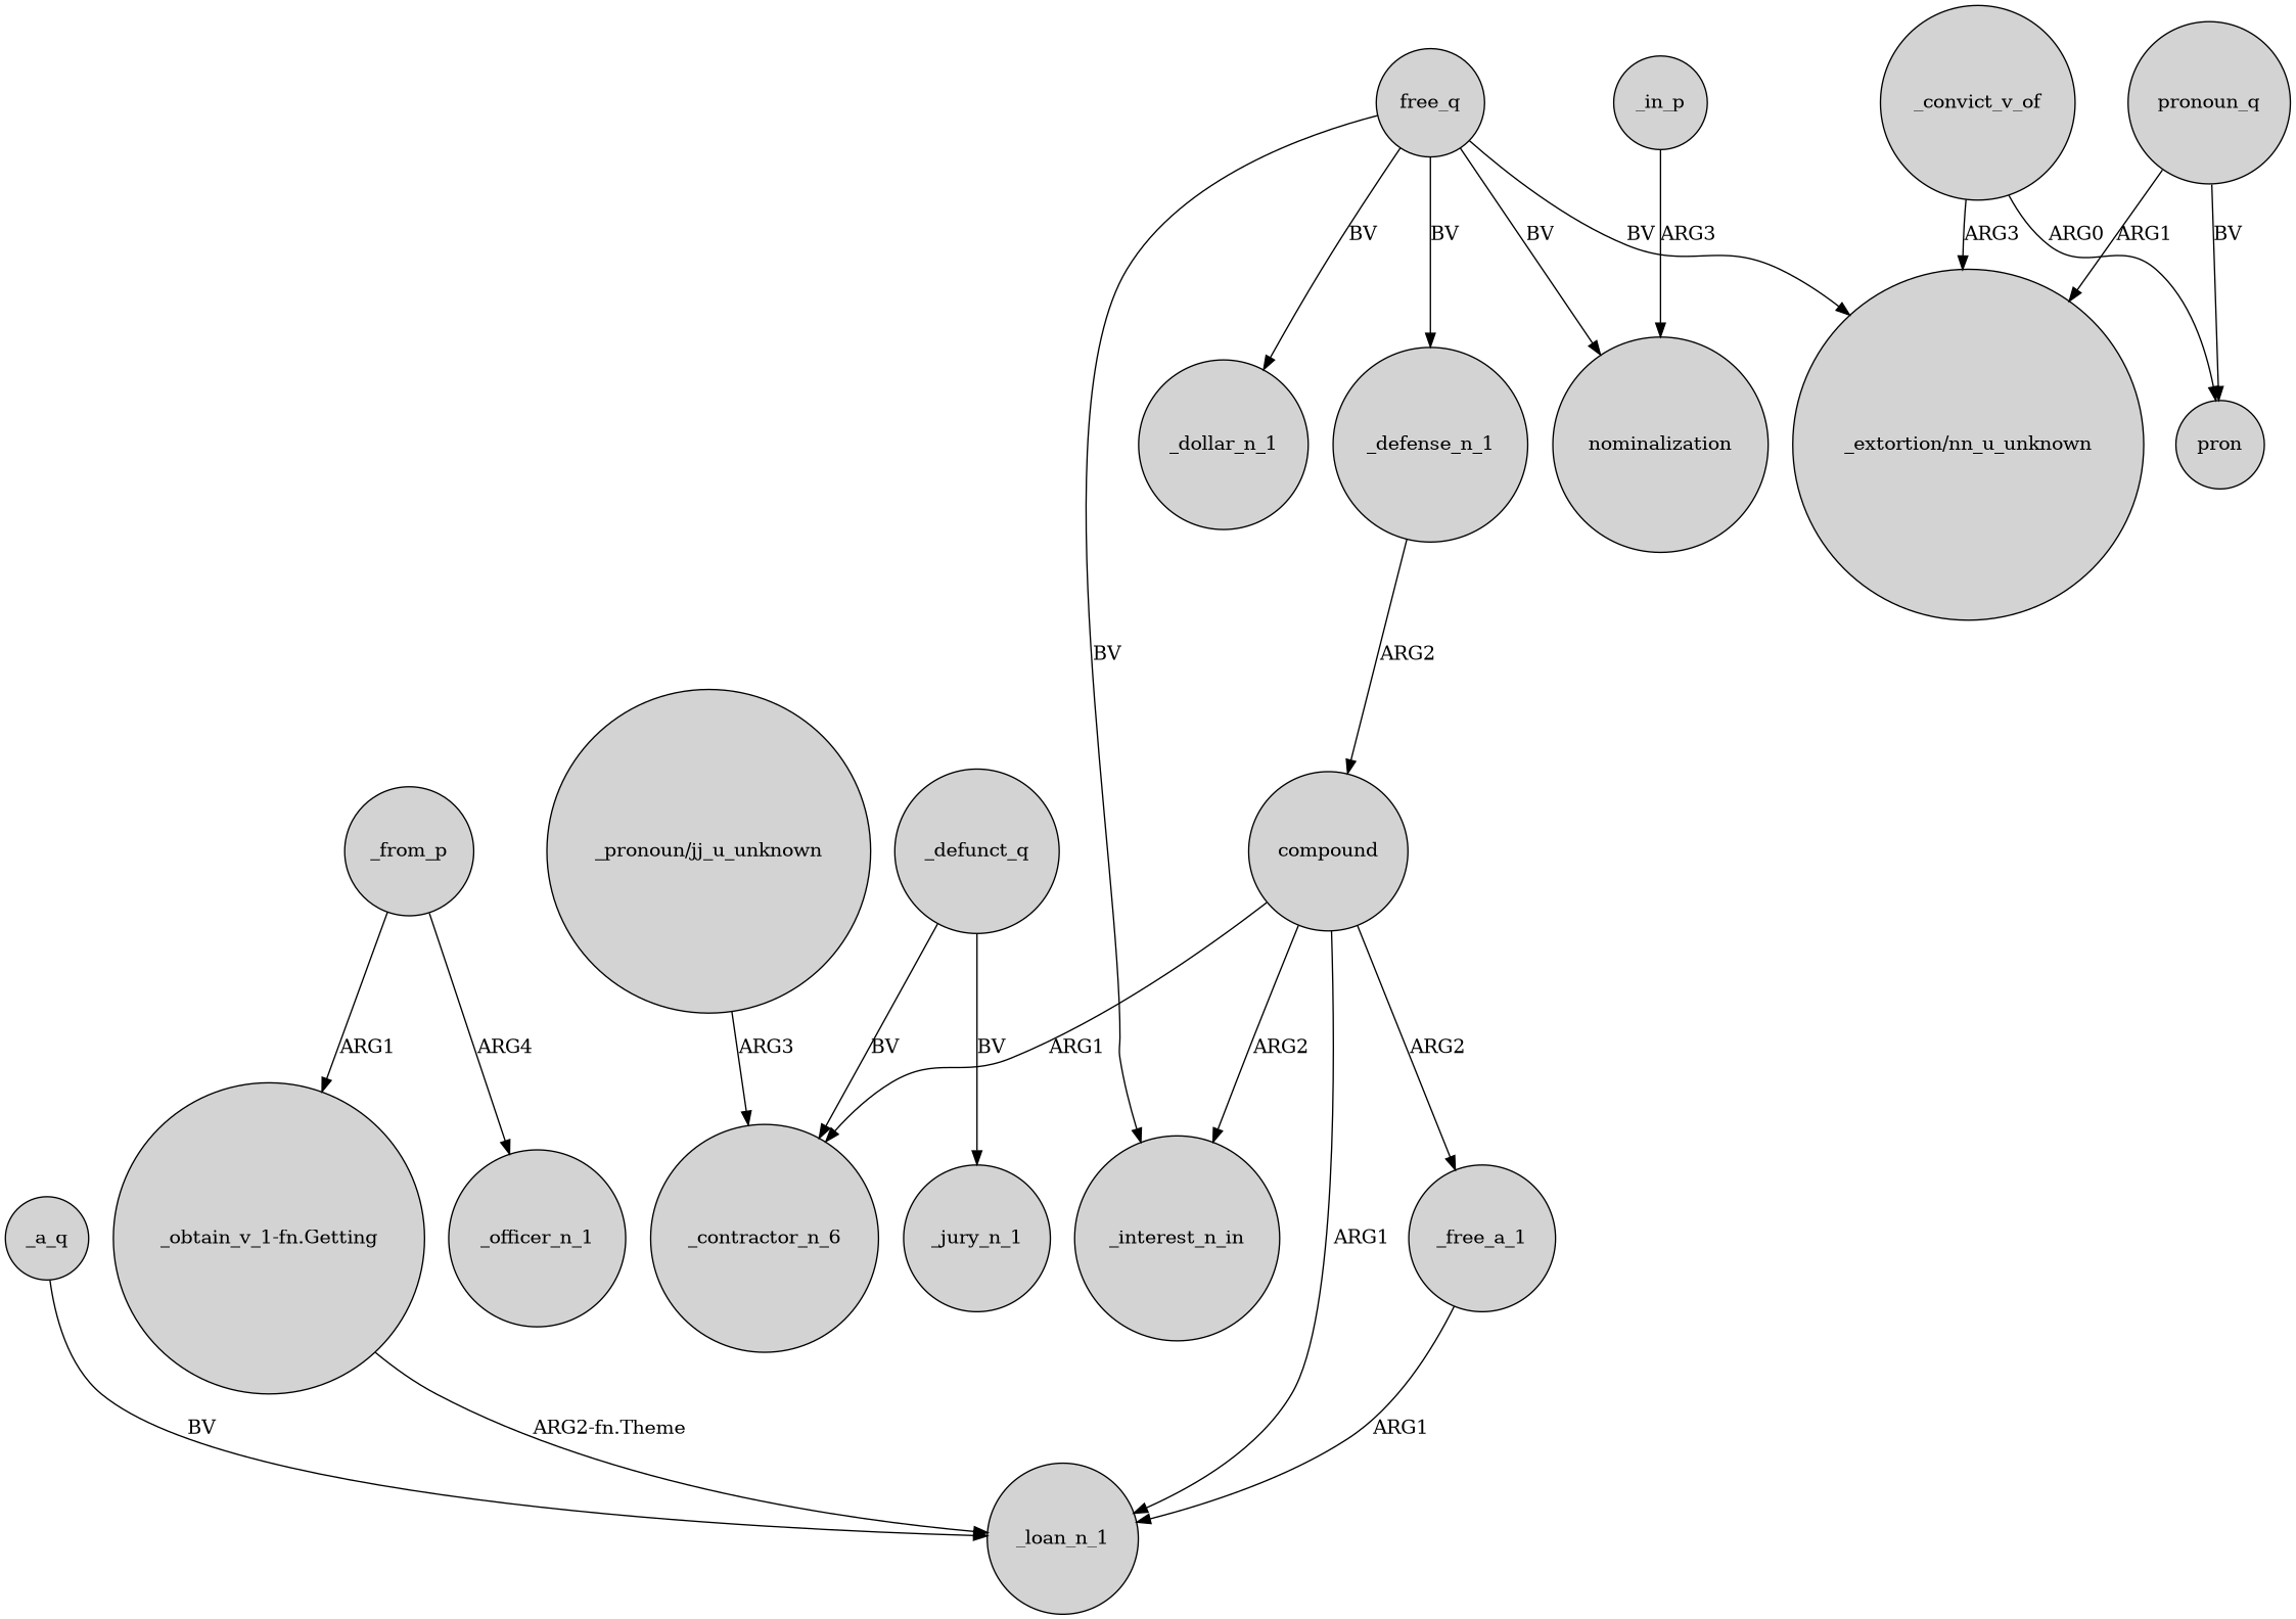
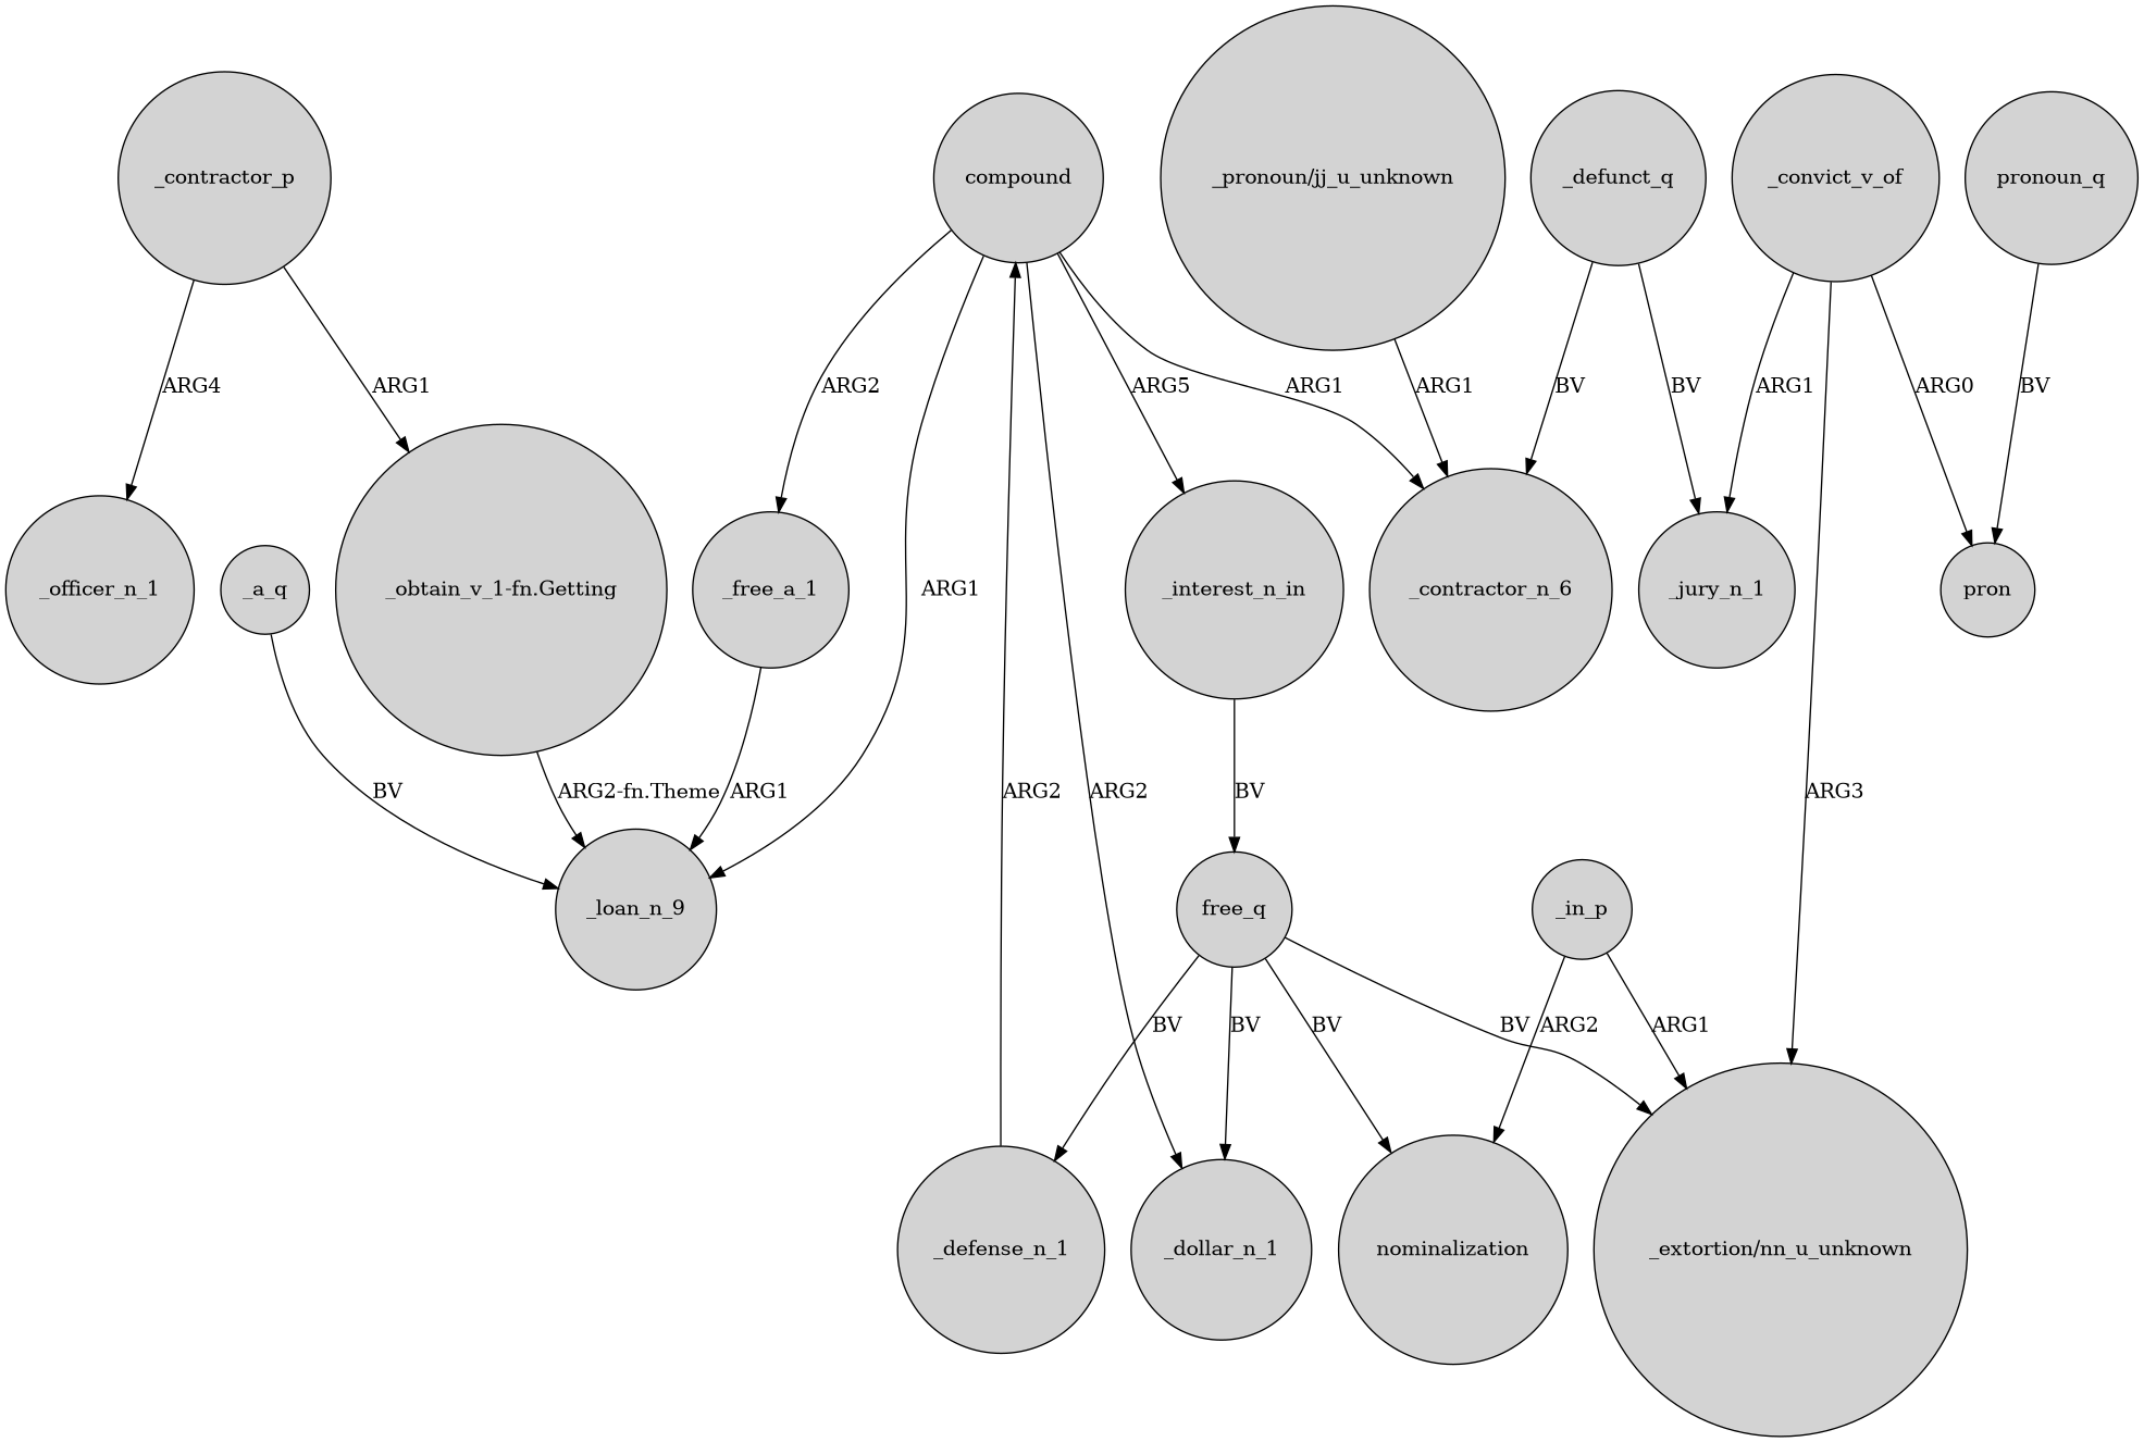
  digraph {
    node [shape=circle style=filled]
    _a_q
-   _loan_n_1
+   _loan_n_1 [label=_loan_n_9]
    "_obtain_v_1-fn.Getting"
    compound
    n5 [label=_contractor_n_6]
    _free_a_1
    _interest_n_in
    _dollar_n_1
    _defense_n_1
    _convict_v_of
    pron
    "_extortion/nn_u_unknown"
    _jury_n_1
    n14 [label=free_q]
    nominalization
    pronoun_q
    _in_p
-   _from_p
+   _from_p [label=_contractor_p]
    _officer_n_1
    n20 [label="_pronoun/jj_u_unknown"]
    n21 [label=_defunct_q]
    _a_q -> _loan_n_1 [label=BV]
    "_obtain_v_1-fn.Getting" -> _loan_n_1 [label="ARG2-fn.Theme"]
    compound -> _loan_n_1 [label=ARG1]
    compound -> n5 [label=ARG1]
    compound -> _free_a_1 [label=ARG2]
-   compound -> _interest_n_in [label=ARG2]
+   compound -> _interest_n_in [label=ARG5]
+   compound -> _dollar_n_1 [label=ARG2]
    _free_a_1 -> _loan_n_1 [label=ARG1]
    _defense_n_1 -> compound [label=ARG2]
    _convict_v_of -> pron [label=ARG0]
    _convict_v_of -> "_extortion/nn_u_unknown" [label=ARG3]
-   n14 -> _interest_n_in [label=BV]
+   _convict_v_of -> _jury_n_1 [label=ARG1]
+   _interest_n_in -> n14 [label=BV]
    n14 -> _dollar_n_1 [label=BV]
    n14 -> _defense_n_1 [label=BV]
    n14 -> "_extortion/nn_u_unknown" [label=BV]
    n14 -> nominalization [label=BV]
    pronoun_q -> pron [label=BV]
-   pronoun_q -> "_extortion/nn_u_unknown" [label=ARG1]
-   _in_p -> nominalization [label=ARG3]
+   _in_p -> "_extortion/nn_u_unknown" [label=ARG1]
+   _in_p -> nominalization [label=ARG2]
    _from_p -> "_obtain_v_1-fn.Getting" [label=ARG1]
    _from_p -> _officer_n_1 [label=ARG4]
-   n20 -> n5 [label=ARG3]
+   n20 -> n5 [label=ARG1]
    n21 -> n5 [label=BV]
    n21 -> _jury_n_1 [label=BV]
  }
